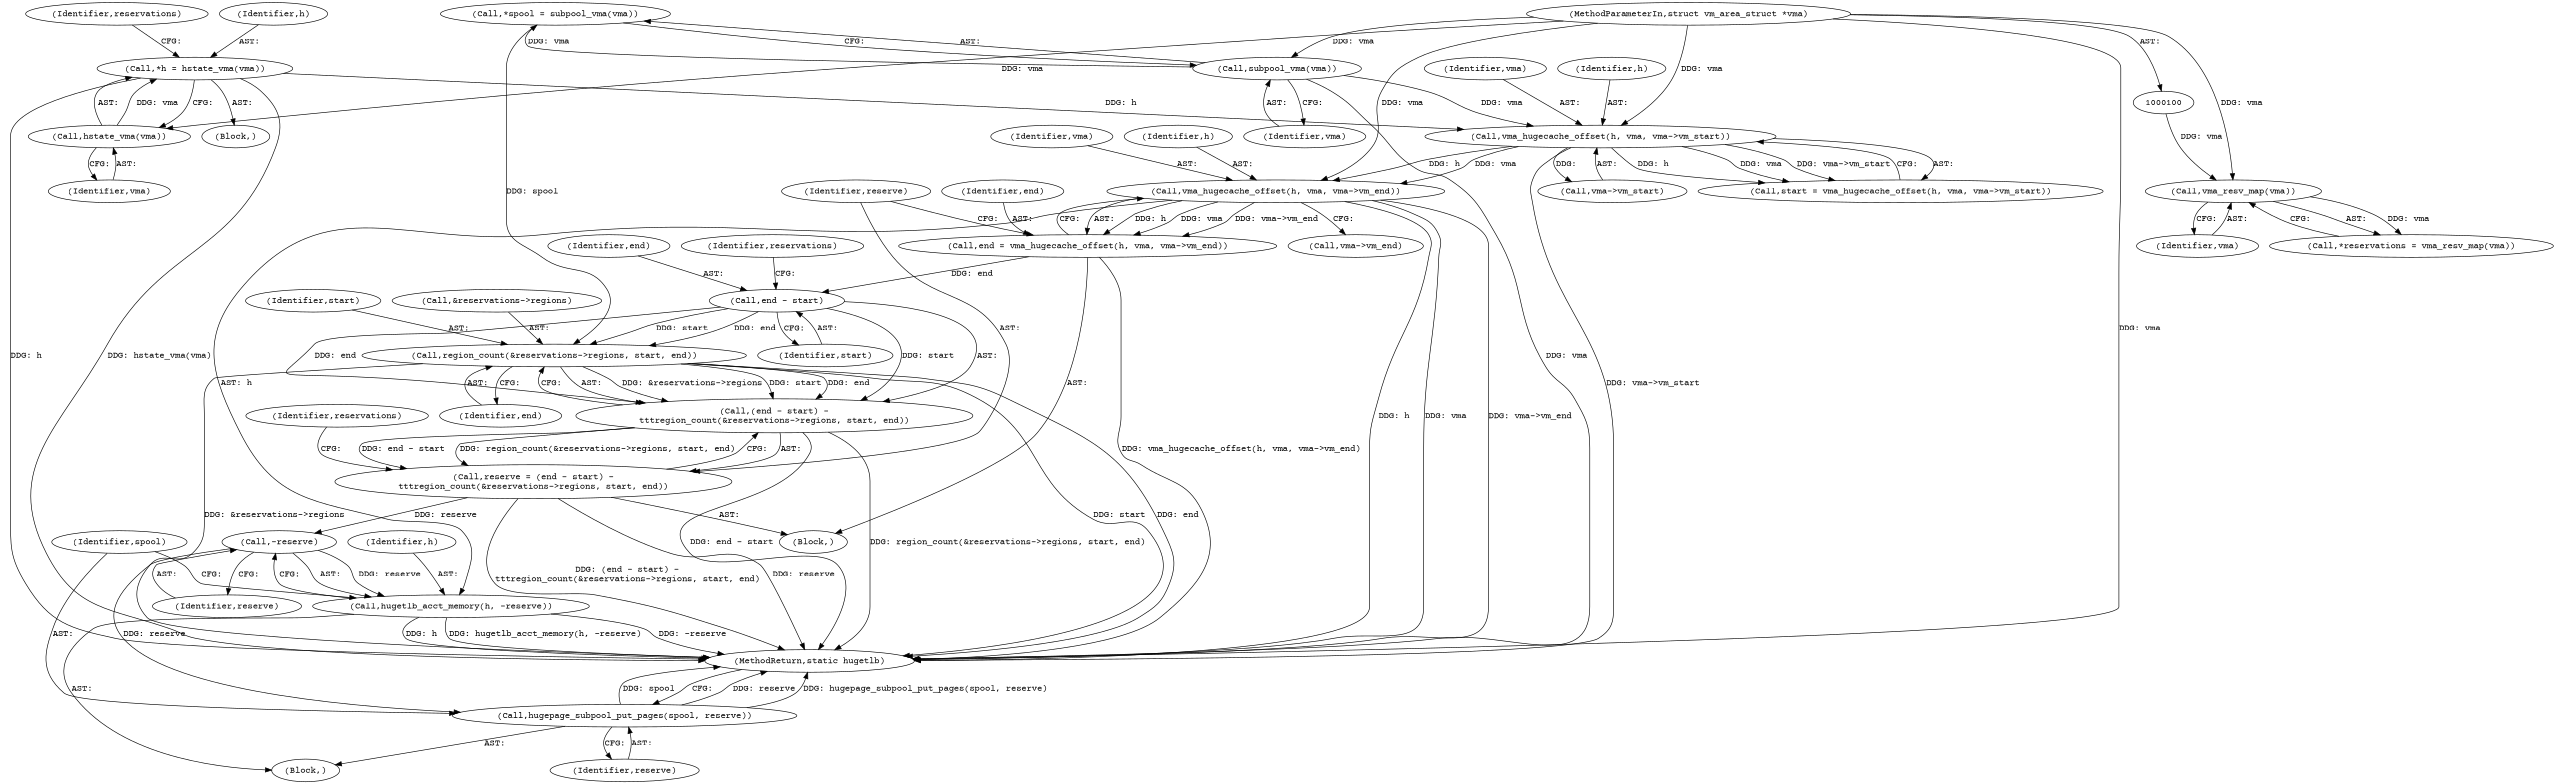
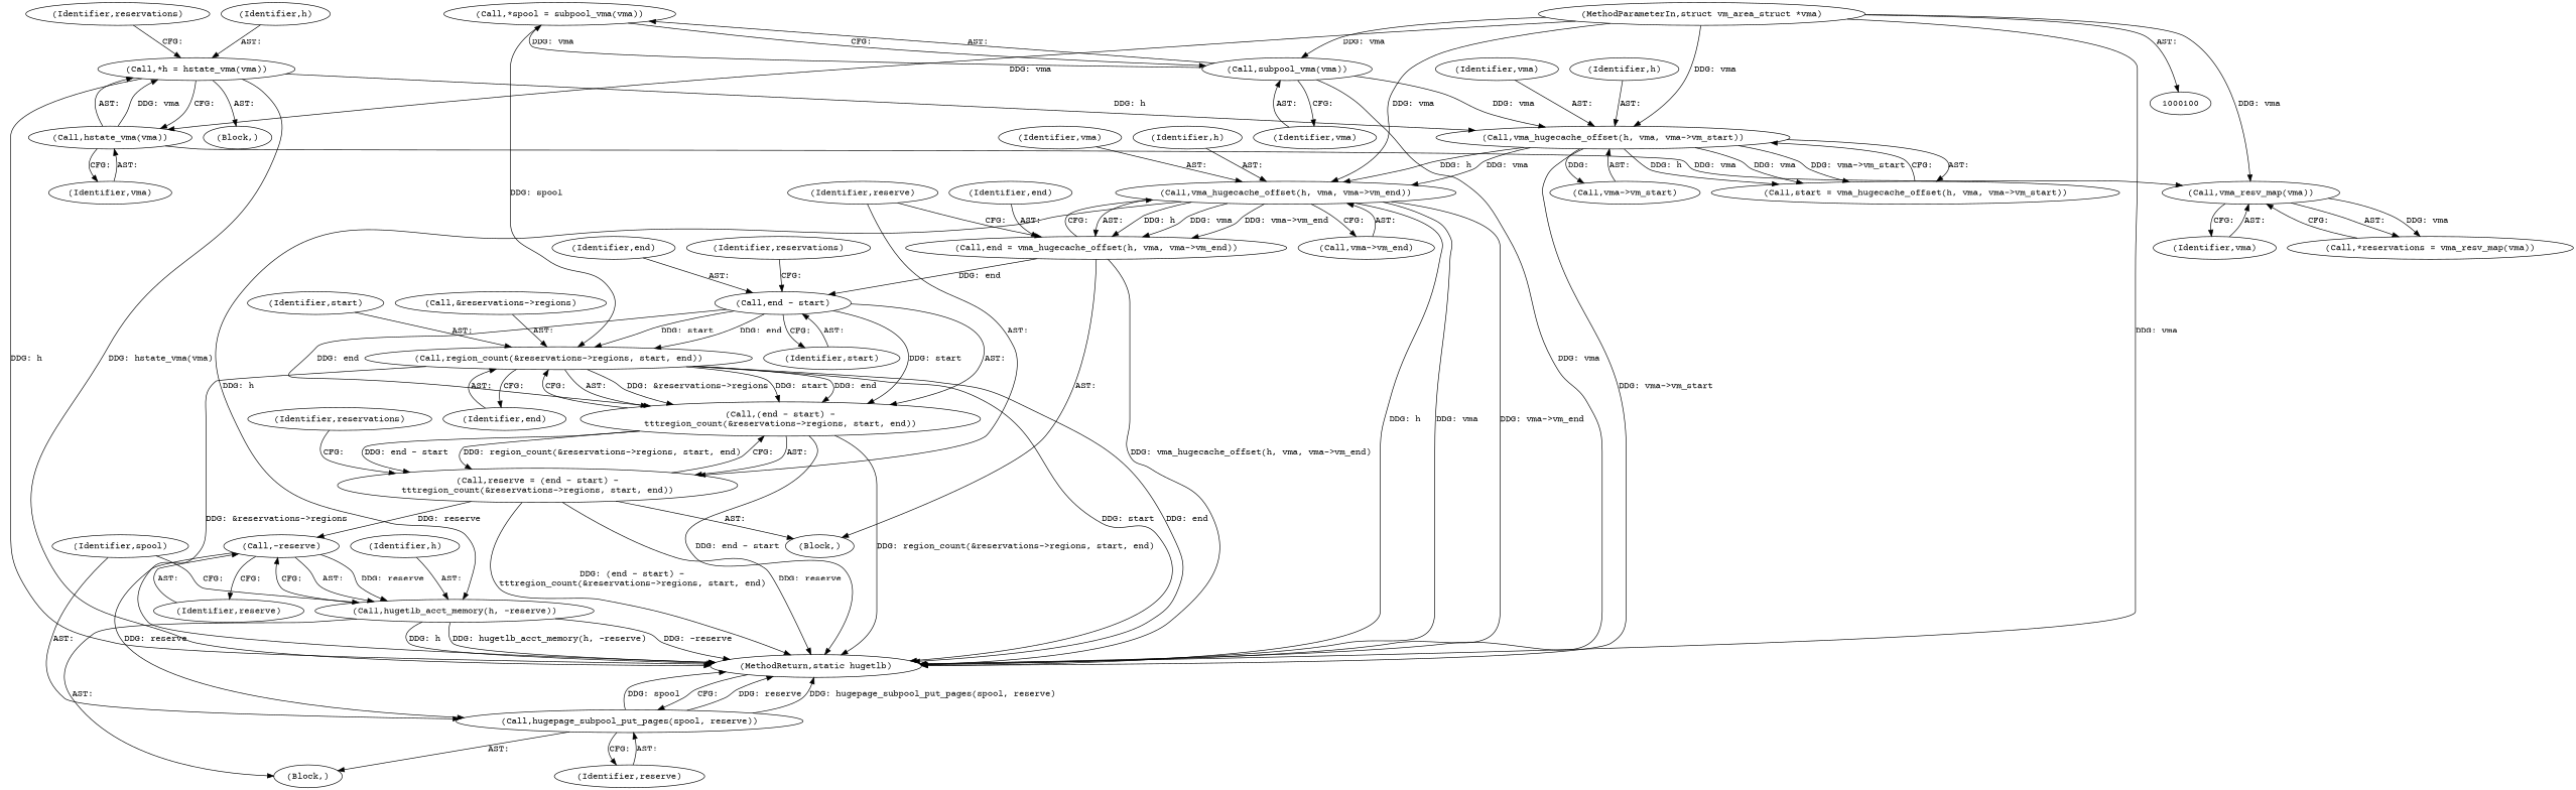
  digraph {
    fontname="Courier Prime"
    node [fontname="Courier Prime"]
    edge [fontname="Courier Prime"]
    n1 [label="(Call,vma_hugecache_offset(h, vma, vma->vm_end))"]
    n2 [label="(Call,end = vma_hugecache_offset(h, vma, vma->vm_end))"]
    n3 [label="(Call,hugetlb_acct_memory(h, -reserve))"]
    n4 [label="(Call,vma->vm_end)"]
    n5 [label="(MethodReturn,static hugetlb)"]
    n6 [label="(Call,end - start)"]
    n7 [label="(Block,)"]
    n8 [label="(Call,-reserve)"]
    n9 [label="(Block,)"]
    n10 [label="(Call,hugepage_subpool_put_pages(spool, reserve))"]
    n11 [label="(Call,vma_hugecache_offset(h, vma, vma->vm_start))"]
    n12 [label="(Call,start = vma_hugecache_offset(h, vma, vma->vm_start))"]
    n13 [label="(Call,vma->vm_start)"]
    n14 [label="(Call,*h = hstate_vma(vma))"]
    n15 [label="(Call,hstate_vma(vma))"]
    n16 [label="(Block,)"]
    n17 [label="(Call,vma_resv_map(vma))"]
    n18 [label="(Identifier,vma)"]
    n19 [label="(Identifier,vma)"]
    n20 [label="(Call,*reservations = vma_resv_map(vma))"]
    n21 [label="(MethodParameterIn,struct vm_area_struct *vma)"]
    n22 [label="(Call,subpool_vma(vma))"]
    1000100
    n24 [label="(Call,*spool = subpool_vma(vma))"]
    n25 [label="(Identifier,vma)"]
    n26 [label="(Call,region_count(&reservations->regions, start, end))"]
    n27 [label="(Call,(end - start) -\n\t\t\tregion_count(&reservations->regions, start, end))"]
    n28 [label="(Identifier,start)"]
    n29 [label="(Call,reserve = (end - start) -\n\t\t\tregion_count(&reservations->regions, start, end))"]
    n30 [label="(Identifier,end)"]
    n31 [label="(Identifier,reserve)"]
    n32 [label="(Identifier,reserve)"]
    n33 [label="(Identifier,end)"]
    n34 [label="(Identifier,reservations)"]
    n35 [label="(Identifier,vma)"]
    n36 [label="(Identifier,reserve)"]
    n37 [label="(Identifier,h)"]
    n38 [label="(Identifier,reservations)"]
    n39 [label="(Identifier,h)"]
    n40 [label="(Identifier,end)"]
    n41 [label="(Identifier,h)"]
    n42 [label="(Identifier,reservations)"]
    n43 [label="(Identifier,h)"]
    n44 [label="(Call,&reservations->regions)"]
    n45 [label="(Identifier,spool)"]
    n46 [label="(Identifier,start)"]
    n47 [label="(Identifier,vma)"]
    n1 -> n2 [label="AST: "]
    n1 -> n2 [label="DDG: h"]
    n1 -> n2 [label="DDG: vma"]
    n1 -> n2 [label="DDG: vma->vm_end"]
-   n1 -> n3 [label="AST: h"]
+   n1 -> n3 [label="DDG: h"]
    n1 -> n4 [label="CFG: "]
    n1 -> n5 [label="DDG: h"]
    n1 -> n5 [label="DDG: vma"]
    n1 -> n5 [label="DDG: vma->vm_end"]
    n2 -> n1 [label="CFG: "]
    n2 -> n5 [label="DDG: vma_hugecache_offset(h, vma, vma->vm_end)"]
    n2 -> n6 [label="DDG: end"]
    n2 -> n7 [label="AST: "]
    n3 -> n5 [label="DDG: -reserve"]
    n3 -> n5 [label="DDG: h"]
    n3 -> n5 [label="DDG: hugetlb_acct_memory(h, -reserve)"]
    n3 -> n8 [label="CFG: "]
    n3 -> n9 [label="AST: "]
+   n4 -> n1 [label="AST: "]
    n5 -> n10 [label="CFG: "]
    n6 -> n26 [label="DDG: start"]
    n6 -> n26 [label="DDG: end"]
    n6 -> n27 [label="AST: "]
    n6 -> n27 [label="DDG: end"]
    n6 -> n27 [label="DDG: start"]
    n6 -> n28 [label="CFG: "]
    n8 -> n3 [label="AST: "]
    n8 -> n3 [label="DDG: reserve"]
    n8 -> n10 [label="DDG: reserve"]
    n8 -> n31 [label="CFG: "]
    n10 -> n5 [label="DDG: reserve"]
    n10 -> n5 [label="DDG: hugepage_subpool_put_pages(spool, reserve)"]
    n10 -> n5 [label="DDG: spool"]
    n10 -> n9 [label="AST: "]
    n10 -> n32 [label="CFG: "]
    n11 -> n1 [label="DDG: h"]
    n11 -> n1 [label="DDG: vma"]
    n11 -> n5 [label="DDG: vma->vm_start"]
    n11 -> n12 [label="AST: "]
    n11 -> n12 [label="DDG: h"]
    n11 -> n12 [label="DDG: vma"]
    n11 -> n12 [label="DDG: vma->vm_start"]
    n11 -> n13 [label="DDG: "]
    n12 -> n11 [label="CFG: "]
    n13 -> n11 [label="AST: "]
    n14 -> n5 [label="DDG: h"]
    n14 -> n5 [label="DDG: hstate_vma(vma)"]
    n14 -> n11 [label="DDG: h"]
    n14 -> n15 [label="CFG: "]
    n14 -> n16 [label="AST: "]
    n15 -> n14 [label="AST: "]
    n15 -> n14 [label="DDG: vma"]
-   1000100 -> n17 [label="DDG: vma"]
+   n15 -> n17 [label="DDG: vma"]
    n15 -> n18 [label="CFG: "]
    n17 -> n19 [label="CFG: "]
    n17 -> n20 [label="AST: "]
    n17 -> n20 [label="DDG: vma"]
    n18 -> n15 [label="AST: "]
    n19 -> n17 [label="AST: "]
    n20 -> n17 [label="CFG: "]
    n21 -> n1 [label="DDG: vma"]
    n21 -> n5 [label="DDG: vma"]
    n21 -> n11 [label="DDG: vma"]
    n21 -> n15 [label="DDG: vma"]
    n21 -> n17 [label="DDG: vma"]
    n21 -> n22 [label="DDG: vma"]
    n21 -> 1000100 [label="AST: "]
    n22 -> n5 [label="DDG: vma"]
    n22 -> n11 [label="DDG: vma"]
    n22 -> n24 [label="AST: "]
    n22 -> n24 [label="DDG: vma"]
    n22 -> n25 [label="CFG: "]
    n24 -> n22 [label="CFG: "]
    n24 -> n26 [label="DDG: spool"]
    n25 -> n22 [label="AST: "]
    n26 -> n5 [label="DDG: start"]
    n26 -> n5 [label="DDG: end"]
    n26 -> n5 [label="DDG: &reservations->regions"]
    n26 -> n27 [label="AST: "]
    n26 -> n27 [label="DDG: &reservations->regions"]
    n26 -> n27 [label="DDG: start"]
    n26 -> n27 [label="DDG: end"]
    n26 -> n30 [label="CFG: "]
    n27 -> n5 [label="DDG: end - start"]
    n27 -> n5 [label="DDG: region_count(&reservations->regions, start, end)"]
    n27 -> n26 [label="CFG: "]
    n27 -> n29 [label="AST: "]
    n27 -> n29 [label="DDG: end - start"]
    n27 -> n29 [label="DDG: region_count(&reservations->regions, start, end)"]
    n28 -> n6 [label="AST: "]
    n29 -> n5 [label="DDG: (end - start) -\n\t\t\tregion_count(&reservations->regions, start, end)"]
    n29 -> n5 [label="DDG: reserve"]
    n29 -> n7 [label="AST: "]
    n29 -> n8 [label="DDG: reserve"]
    n29 -> n27 [label="CFG: "]
    n30 -> n26 [label="AST: "]
    n31 -> n8 [label="AST: "]
    n32 -> n10 [label="AST: "]
    n33 -> n2 [label="AST: "]
    n34 -> n29 [label="CFG: "]
    n35 -> n11 [label="AST: "]
    n36 -> n2 [label="CFG: "]
    n36 -> n29 [label="AST: "]
    n37 -> n14 [label="AST: "]
    n38 -> n14 [label="CFG: "]
    n39 -> n11 [label="AST: "]
    n40 -> n6 [label="AST: "]
    n41 -> n1 [label="AST: "]
    n42 -> n6 [label="CFG: "]
    n43 -> n3 [label="AST: "]
    n44 -> n26 [label="AST: "]
    n45 -> n3 [label="CFG: "]
    n45 -> n10 [label="AST: "]
    n46 -> n26 [label="AST: "]
    n47 -> n1 [label="AST: "]
  }
